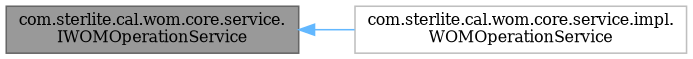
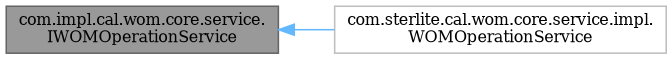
  digraph {
    rankdir=LR
    fontname="DejaVu Serif"
    node [fontname="DejaVu Serif" fontsize=10 shape=box style=filled]
-   n1 [color=gray40 fillcolor=grey60 fontcolor=black height=0.2 label="com.sterlite.cal.wom.core.service.\lIWOMOperationService" width=0.4]
+   n1 [color=gray40 fillcolor=grey60 fontcolor=black height=0.2 label="com.impl.cal.wom.core.service.\lIWOMOperationService" width=0.4]
    n2 [color=grey75 fillcolor=white height=0.2 label="com.sterlite.cal.wom.core.service.impl.\lWOMOperationService" width=0.4]
    n1 -> n2 [color=steelblue1 dir=back fontname="DejaVu Serif" fontsize=10 labelfontname=Helvetica labelfontsize=10 style=solid]
  }
